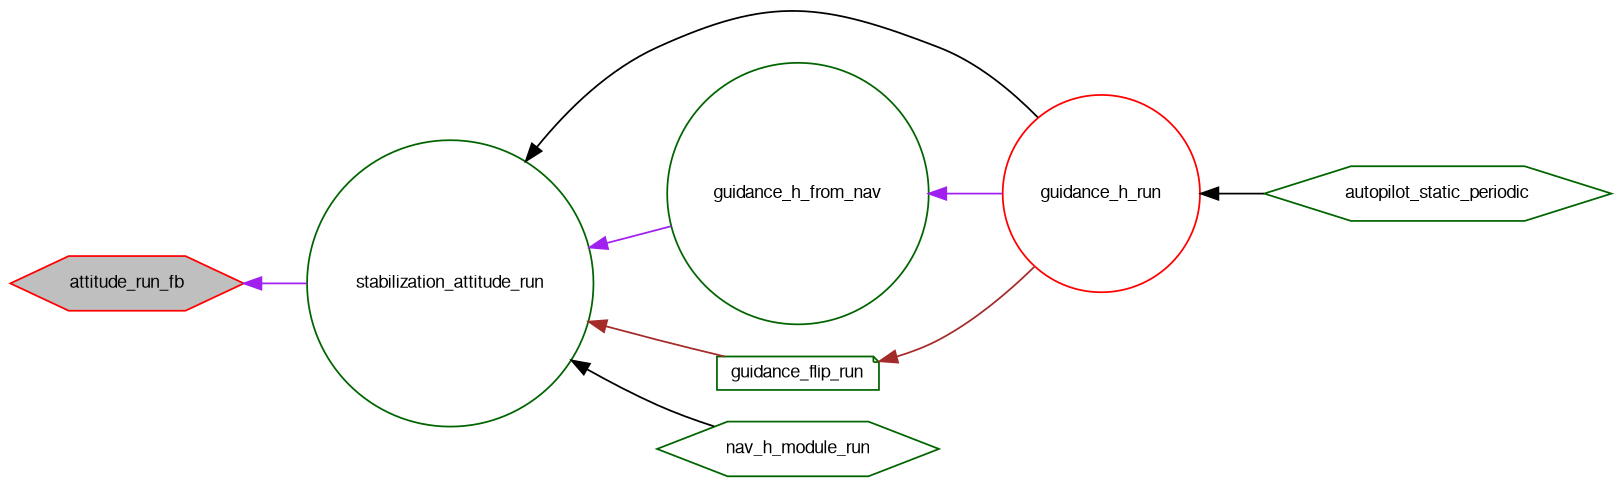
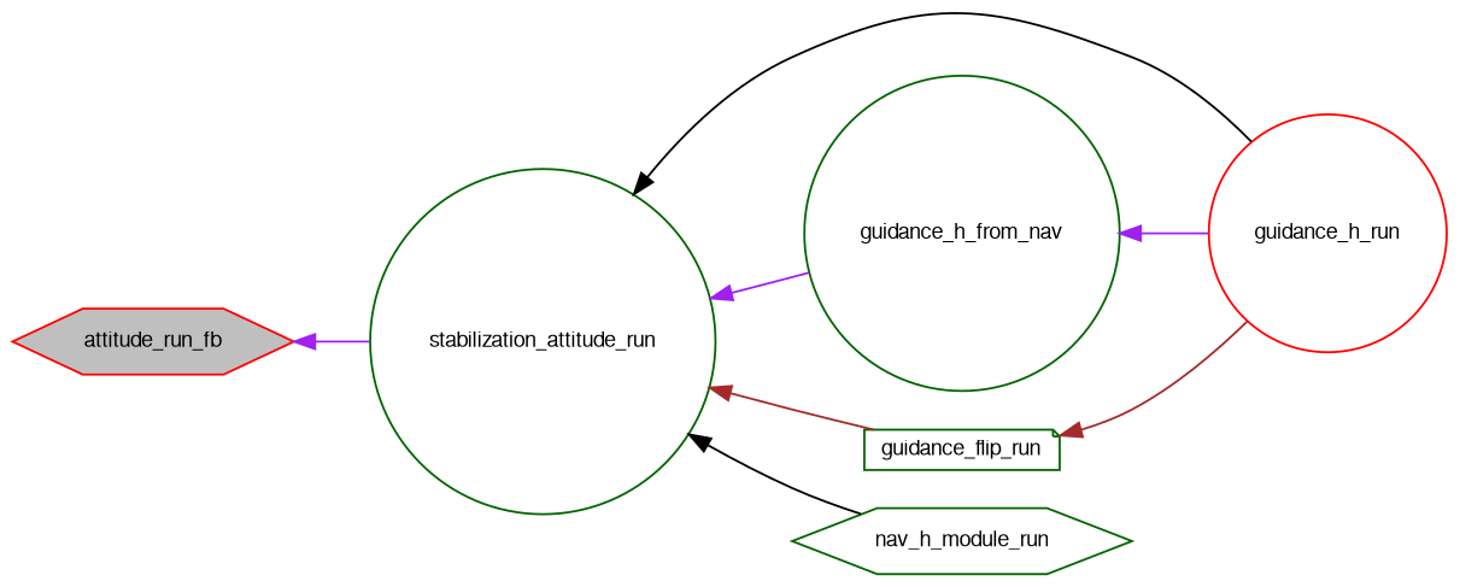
  digraph {
    rankdir=LR
    node [color=darkgreen fillcolor=white fontname=FreeSans fontsize=10 shape=hexagon style=filled]
    edge [color=purple dir=back fontname=FreeSans fontsize=10 labelfontname=FreeSans labelfontsize=10 style=solid]
    n1 [color=red fillcolor=grey75 fontcolor=black height=0.2 label=attitude_run_fb width=0.4]
    n2 [height=0.2 label=stabilization_attitude_run shape=circle width=0.4]
    n3 [color=red height=0.2 label=guidance_h_run shape=circle width=0.4]
    n4 [height=0.2 label=guidance_h_from_nav shape=circle width=0.4]
    n5 [height=0.2 label=guidance_flip_run shape=note width=0.4]
    n6 [height=0.2 label=nav_h_module_run width=0.4]
-   n7 [height=0.2 label=autopilot_static_periodic width=0.4]
    n1 -> n2
    n2 -> n3 [color=black]
    n2 -> n4
    n2 -> n5 [color=brown]
    n2 -> n6 [color=black]
-   n3 -> n7 [color=black]
    n4 -> n3
    n5 -> n3 [color=brown]
  }
